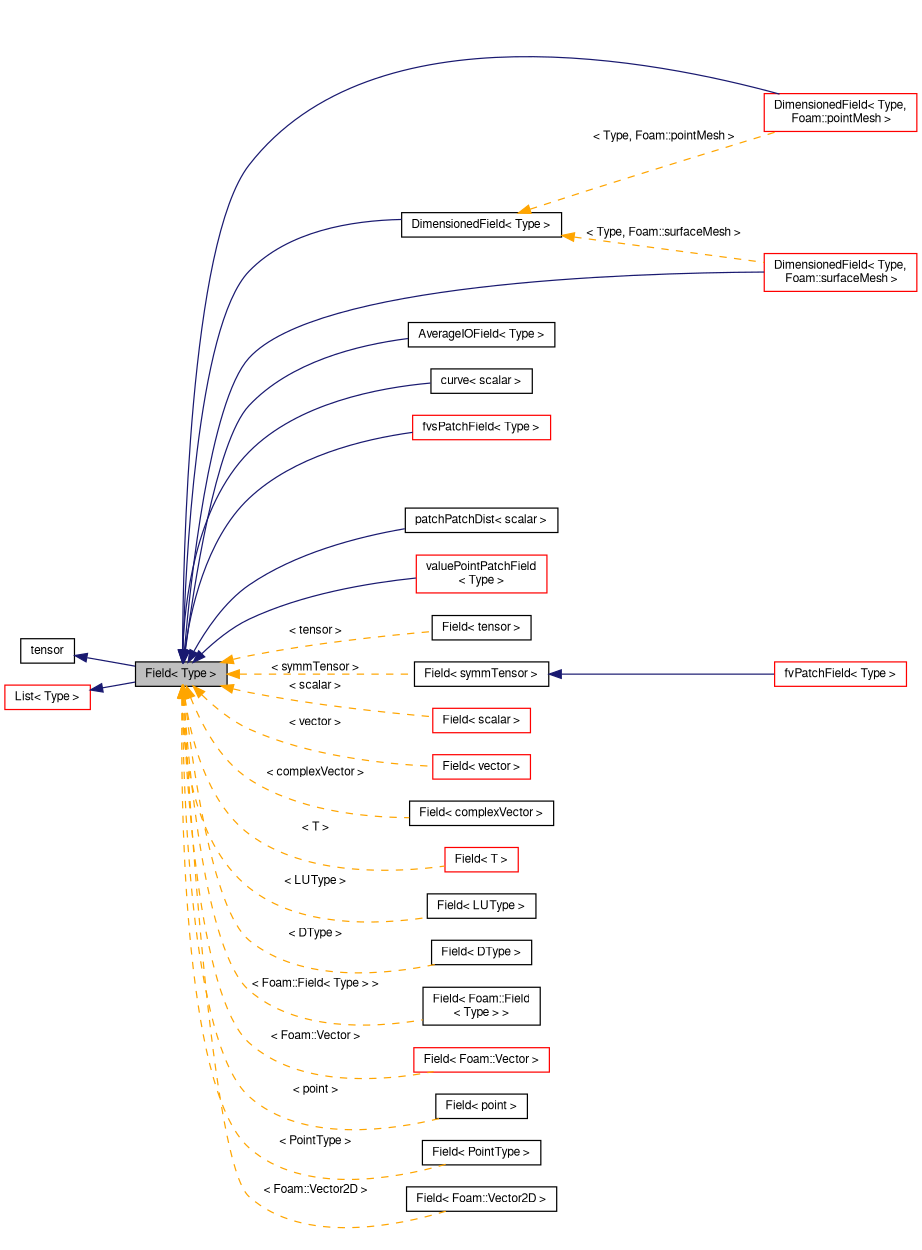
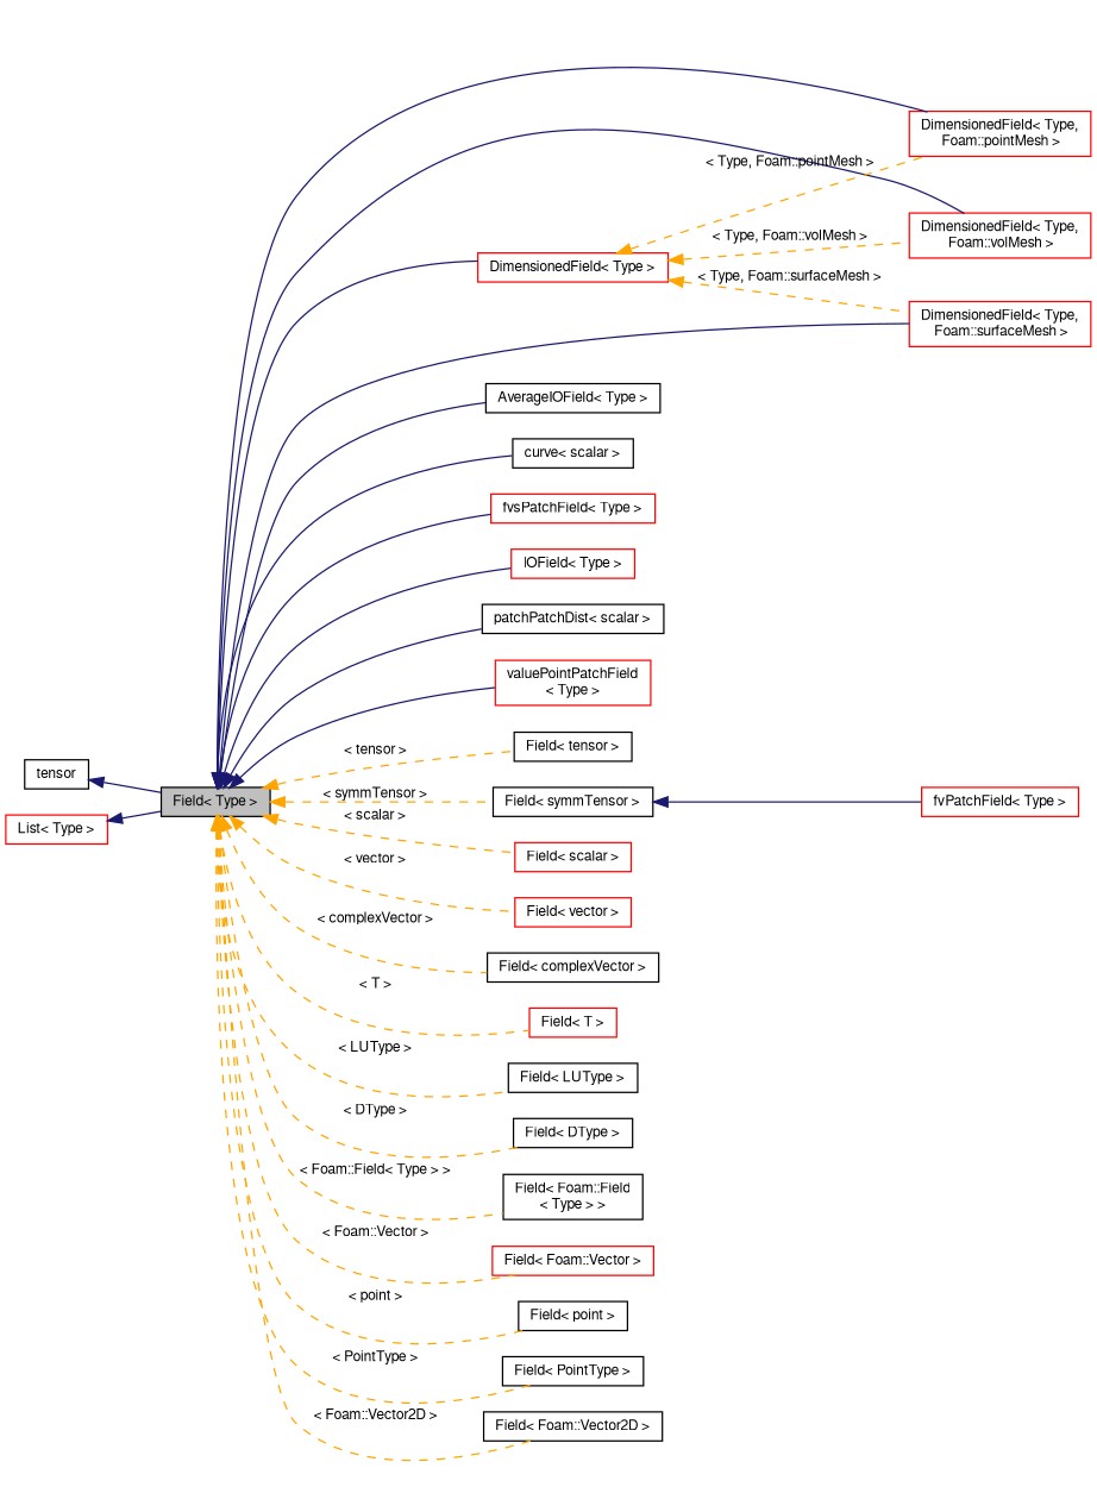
  digraph {
    rankdir=LR
    node [color=black fontname=FreeSans fontsize=10 shape=record]
    edge [color=orange dir=back fontname=FreeSans fontsize=10 labelfontname=FreeSans labelfontsize=10 style=dashed]
    n1 [fillcolor=grey75 fontcolor=black height=0.2 label="Field\< Type \>" style=filled width=0.4]
    n2 [color=red height=0.2 label="DimensionedField\< Type,\l Foam::pointMesh \>" width=0.4]
    n3 [color=red height=0.2 label="DimensionedField\< Type,\l Foam::surfaceMesh \>" width=0.4]
+   n4 [color=red height=0.2 label="DimensionedField\< Type,\l Foam::volMesh \>" width=0.4]
    n5 [height=0.2 label="AverageIOField\< Type \>" width=0.4]
    n6 [height=0.2 label="curve\< scalar \>" width=0.4]
-   n7 [height=0.2 label="DimensionedField\< Type \>" width=0.4]
+   n7 [color=red height=0.2 label="DimensionedField\< Type \>" width=0.4]
    n8 [color=red height=0.2 label="fvsPatchField\< Type \>" width=0.4]
+   n9 [color=red height=0.2 label="IOField\< Type \>" width=0.4]
    n10 [height=0.2 label="patchPatchDist\< scalar \>" width=0.4]
    n11 [color=red height=0.2 label="valuePointPatchField\l\< Type \>" width=0.4]
    n12 [height=0.2 label="Field\< tensor \>" width=0.4]
    n13 [height=0.2 label="Field\< symmTensor \>" width=0.4]
    n14 [color=red height=0.2 label="Field\< scalar \>" width=0.4]
    n15 [color=red height=0.2 label="Field\< vector \>" width=0.4]
    n16 [height=0.2 label="Field\< complexVector \>" width=0.4]
    n17 [color=red height=0.2 label="Field\< T \>" width=0.4]
    n18 [height=0.2 label="Field\< LUType \>" width=0.4]
    n19 [height=0.2 label="Field\< DType \>" width=0.4]
    n20 [height=0.2 label="Field\< Foam::Field\l\< Type \> \>" width=0.4]
    n21 [color=red height=0.2 label="Field\< Foam::Vector \>" width=0.4]
    n22 [height=0.2 label="Field\< point \>" width=0.4]
    n23 [height=0.2 label="Field\< PointType \>" width=0.4]
    n24 [height=0.2 label="Field\< Foam::Vector2D \>" width=0.4]
    n25 [color=red height=0.2 label="fvPatchField\< Type \>" width=0.4]
    n26 [height=0.2 label=tensor width=0.4]
    n27 [color=red height=0.2 label="List\< Type \>" width=0.4]
    n1 -> n2 [color=midnightblue style=solid]
    n1 -> n3 [color=midnightblue style=solid]
+   n1 -> n4 [color=midnightblue style=solid]
    n1 -> n5 [color=midnightblue style=solid]
    n1 -> n6 [color=midnightblue style=solid]
    n1 -> n7 [color=midnightblue style=solid]
    n1 -> n8 [color=midnightblue style=solid]
+   n1 -> n9 [color=midnightblue style=solid]
    n1 -> n10 [color=midnightblue style=solid]
    n1 -> n11 [color=midnightblue style=solid]
    n1 -> n12 [label=" \< tensor \>"]
    n1 -> n13 [label=" \< symmTensor \>"]
    n1 -> n14 [label=" \< scalar \>"]
    n1 -> n15 [label=" \< vector \>"]
    n1 -> n16 [label=" \< complexVector \>"]
    n1 -> n17 [label=" \< T \>"]
    n1 -> n18 [label=" \< LUType \>"]
    n1 -> n19 [label=" \< DType \>"]
    n1 -> n20 [label=" \< Foam::Field\< Type \> \>"]
    n1 -> n21 [label=" \< Foam::Vector \>"]
    n1 -> n22 [label=" \< point \>"]
    n1 -> n23 [label=" \< PointType \>"]
    n1 -> n24 [label=" \< Foam::Vector2D \>"]
    n7 -> n2 [label=" \< Type, Foam::pointMesh \>"]
    n7 -> n3 [label=" \< Type, Foam::surfaceMesh \>"]
+   n7 -> n4 [label=" \< Type, Foam::volMesh \>"]
    n13 -> n25 [color=midnightblue style=solid]
    n26 -> n1 [color=midnightblue style=solid]
    n27 -> n1 [color=midnightblue style=solid]
  }
